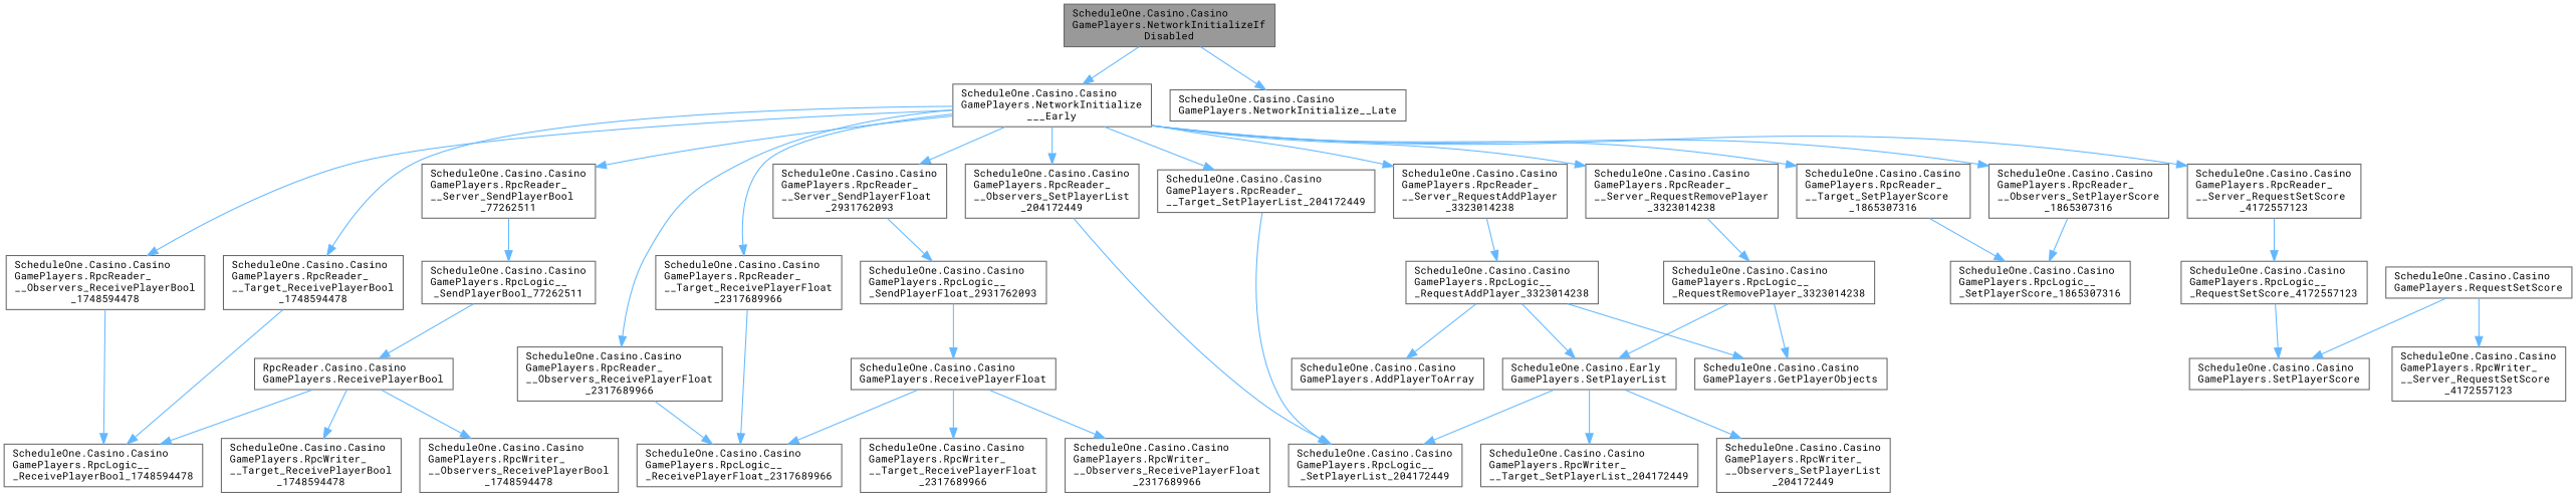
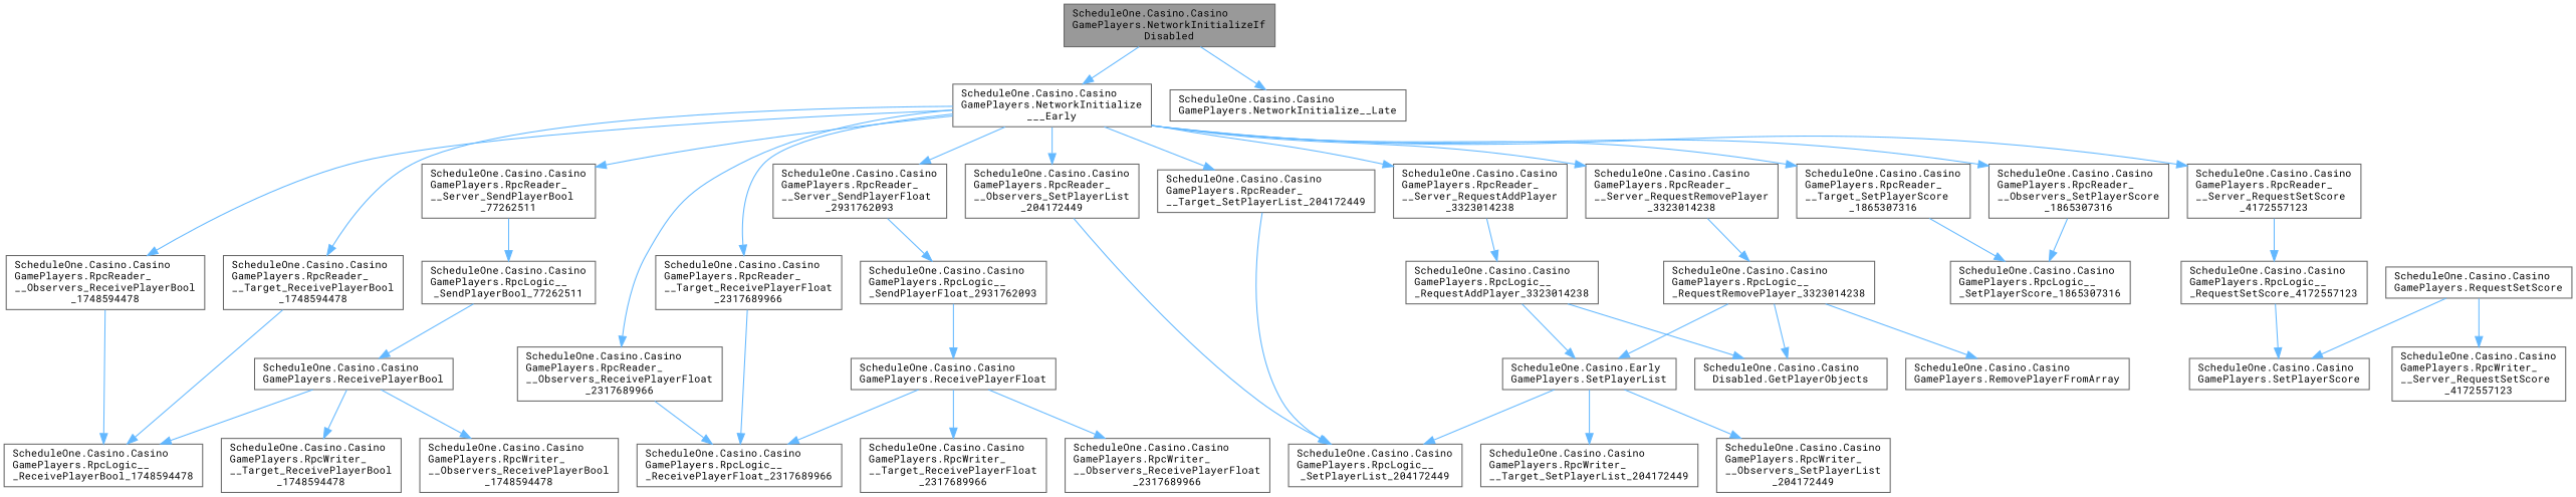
  digraph {
    fontname="Roboto Mono"
    rankdir=TB
    node [color=grey40 fillcolor=white fontname="Roboto Mono" fontsize=10 shape=box style=filled]
    edge [color=steelblue1 fontname="Roboto Mono" fontsize=10 labelfontname=Helvetica labelfontsize=10 style=solid]
    n1 [color=gray40 fillcolor=grey60 fontcolor=black height=0.2 label="ScheduleOne.Casino.Casino\lGamePlayers.NetworkInitializeIf\lDisabled" width=0.4]
    n2 [height=0.2 label="ScheduleOne.Casino.Casino\lGamePlayers.NetworkInitialize\l___Early" width=0.4]
    n3 [height=0.2 label="ScheduleOne.Casino.Casino\lGamePlayers.NetworkInitialize__Late" width=0.4]
    n4 [height=0.2 label="ScheduleOne.Casino.Casino\lGamePlayers.RpcReader_\l__Observers_ReceivePlayerBool\l_1748594478" width=0.4]
    n5 [height=0.2 label="ScheduleOne.Casino.Casino\lGamePlayers.RpcReader_\l__Observers_ReceivePlayerFloat\l_2317689966" width=0.4]
    n6 [height=0.2 label="ScheduleOne.Casino.Casino\lGamePlayers.RpcReader_\l__Observers_SetPlayerList\l_204172449" width=0.4]
    n7 [height=0.2 label="ScheduleOne.Casino.Casino\lGamePlayers.RpcReader_\l__Observers_SetPlayerScore\l_1865307316" width=0.4]
    n8 [height=0.2 label="ScheduleOne.Casino.Casino\lGamePlayers.RpcReader_\l__Server_RequestAddPlayer\l_3323014238" width=0.4]
    n9 [height=0.2 label="ScheduleOne.Casino.Casino\lGamePlayers.RpcReader_\l__Server_RequestRemovePlayer\l_3323014238" width=0.4]
    n10 [height=0.2 label="ScheduleOne.Casino.Casino\lGamePlayers.RpcReader_\l__Server_RequestSetScore\l_4172557123" width=0.4]
    n11 [height=0.2 label="ScheduleOne.Casino.Casino\lGamePlayers.RpcReader_\l__Server_SendPlayerBool\l_77262511" width=0.4]
    n12 [height=0.2 label="ScheduleOne.Casino.Casino\lGamePlayers.RpcReader_\l__Server_SendPlayerFloat\l_2931762093" width=0.4]
    n13 [height=0.2 label="ScheduleOne.Casino.Casino\lGamePlayers.RpcReader_\l__Target_ReceivePlayerBool\l_1748594478" width=0.4]
    n14 [height=0.2 label="ScheduleOne.Casino.Casino\lGamePlayers.RpcReader_\l__Target_ReceivePlayerFloat\l_2317689966" width=0.4]
    n15 [height=0.2 label="ScheduleOne.Casino.Casino\lGamePlayers.RpcReader_\l__Target_SetPlayerList_204172449" width=0.4]
    n16 [height=0.2 label="ScheduleOne.Casino.Casino\lGamePlayers.RpcReader_\l__Target_SetPlayerScore\l_1865307316" width=0.4]
    n17 [height=0.2 label="ScheduleOne.Casino.Casino\lGamePlayers.RpcLogic__\l_ReceivePlayerBool_1748594478" width=0.4]
    n18 [height=0.2 label="ScheduleOne.Casino.Casino\lGamePlayers.RpcLogic__\l_ReceivePlayerFloat_2317689966" width=0.4]
    n19 [height=0.2 label="ScheduleOne.Casino.Casino\lGamePlayers.RpcLogic__\l_SetPlayerList_204172449" width=0.4]
    n20 [height=0.2 label="ScheduleOne.Casino.Casino\lGamePlayers.RpcLogic__\l_SetPlayerScore_1865307316" width=0.4]
    n21 [height=0.2 label="ScheduleOne.Casino.Casino\lGamePlayers.RpcLogic__\l_RequestAddPlayer_3323014238" width=0.4]
    n22 [height=0.2 label="ScheduleOne.Casino.Casino\lGamePlayers.RpcLogic__\l_RequestRemovePlayer_3323014238" width=0.4]
    n23 [height=0.2 label="ScheduleOne.Casino.Casino\lGamePlayers.RpcLogic__\l_RequestSetScore_4172557123" width=0.4]
    n24 [height=0.2 label="ScheduleOne.Casino.Casino\lGamePlayers.RpcLogic__\l_SendPlayerBool_77262511" width=0.4]
    n25 [height=0.2 label="ScheduleOne.Casino.Casino\lGamePlayers.RpcLogic__\l_SendPlayerFloat_2931762093" width=0.4]
-   n26 [height=0.2 label="ScheduleOne.Casino.Casino\lGamePlayers.AddPlayerToArray" width=0.4]
-   n27 [height=0.2 label="ScheduleOne.Casino.Casino\lGamePlayers.GetPlayerObjects" width=0.4]
+   n27 [height=0.2 label="ScheduleOne.Casino.Casino\lDisabled.GetPlayerObjects" width=0.4]
    n28 [height=0.2 label="ScheduleOne.Casino.Early\lGamePlayers.SetPlayerList" width=0.4]
    n29 [height=0.2 label="ScheduleOne.Casino.Casino\lGamePlayers.RpcWriter_\l__Observers_SetPlayerList\l_204172449" width=0.4]
    n30 [height=0.2 label="ScheduleOne.Casino.Casino\lGamePlayers.RpcWriter_\l__Target_SetPlayerList_204172449" width=0.4]
+   n31 [height=0.2 label="ScheduleOne.Casino.Casino\lGamePlayers.RemovePlayerFromArray" width=0.4]
    n32 [height=0.2 label="ScheduleOne.Casino.Casino\lGamePlayers.SetPlayerScore" width=0.4]
    n33 [height=0.2 label="ScheduleOne.Casino.Casino\lGamePlayers.RequestSetScore" width=0.4]
    n34 [height=0.2 label="ScheduleOne.Casino.Casino\lGamePlayers.RpcWriter_\l__Server_RequestSetScore\l_4172557123" width=0.4]
-   n35 [height=0.2 label="RpcReader.Casino.Casino\lGamePlayers.ReceivePlayerBool" width=0.4]
+   n35 [height=0.2 label="ScheduleOne.Casino.Casino\lGamePlayers.ReceivePlayerBool" width=0.4]
    n36 [height=0.2 label="ScheduleOne.Casino.Casino\lGamePlayers.RpcWriter_\l__Observers_ReceivePlayerBool\l_1748594478" width=0.4]
    n37 [height=0.2 label="ScheduleOne.Casino.Casino\lGamePlayers.RpcWriter_\l__Target_ReceivePlayerBool\l_1748594478" width=0.4]
    n38 [height=0.2 label="ScheduleOne.Casino.Casino\lGamePlayers.ReceivePlayerFloat" width=0.4]
    n39 [height=0.2 label="ScheduleOne.Casino.Casino\lGamePlayers.RpcWriter_\l__Observers_ReceivePlayerFloat\l_2317689966" width=0.4]
    n40 [height=0.2 label="ScheduleOne.Casino.Casino\lGamePlayers.RpcWriter_\l__Target_ReceivePlayerFloat\l_2317689966" width=0.4]
    n1 -> n2
    n1 -> n3
    n2 -> n4
    n2 -> n5
    n2 -> n6
    n2 -> n7
    n2 -> n8
    n2 -> n9
    n2 -> n10
    n2 -> n11
    n2 -> n12
    n2 -> n13
    n2 -> n14
    n2 -> n15
    n2 -> n16
    n4 -> n17
    n5 -> n18
    n6 -> n19
    n7 -> n20
    n8 -> n21
    n9 -> n22
    n10 -> n23
    n11 -> n24
    n12 -> n25
    n13 -> n17
    n14 -> n18
    n15 -> n19
    n16 -> n20
-   n21 -> n26
    n21 -> n27
    n21 -> n28
    n22 -> n27
    n22 -> n28
+   n22 -> n31
    n23 -> n32
    n24 -> n35
    n25 -> n38
    n28 -> n19
    n28 -> n29
    n28 -> n30
    n33 -> n32
    n33 -> n34
    n35 -> n17
    n35 -> n36
    n35 -> n37
    n38 -> n18
    n38 -> n39
    n38 -> n40
  }
